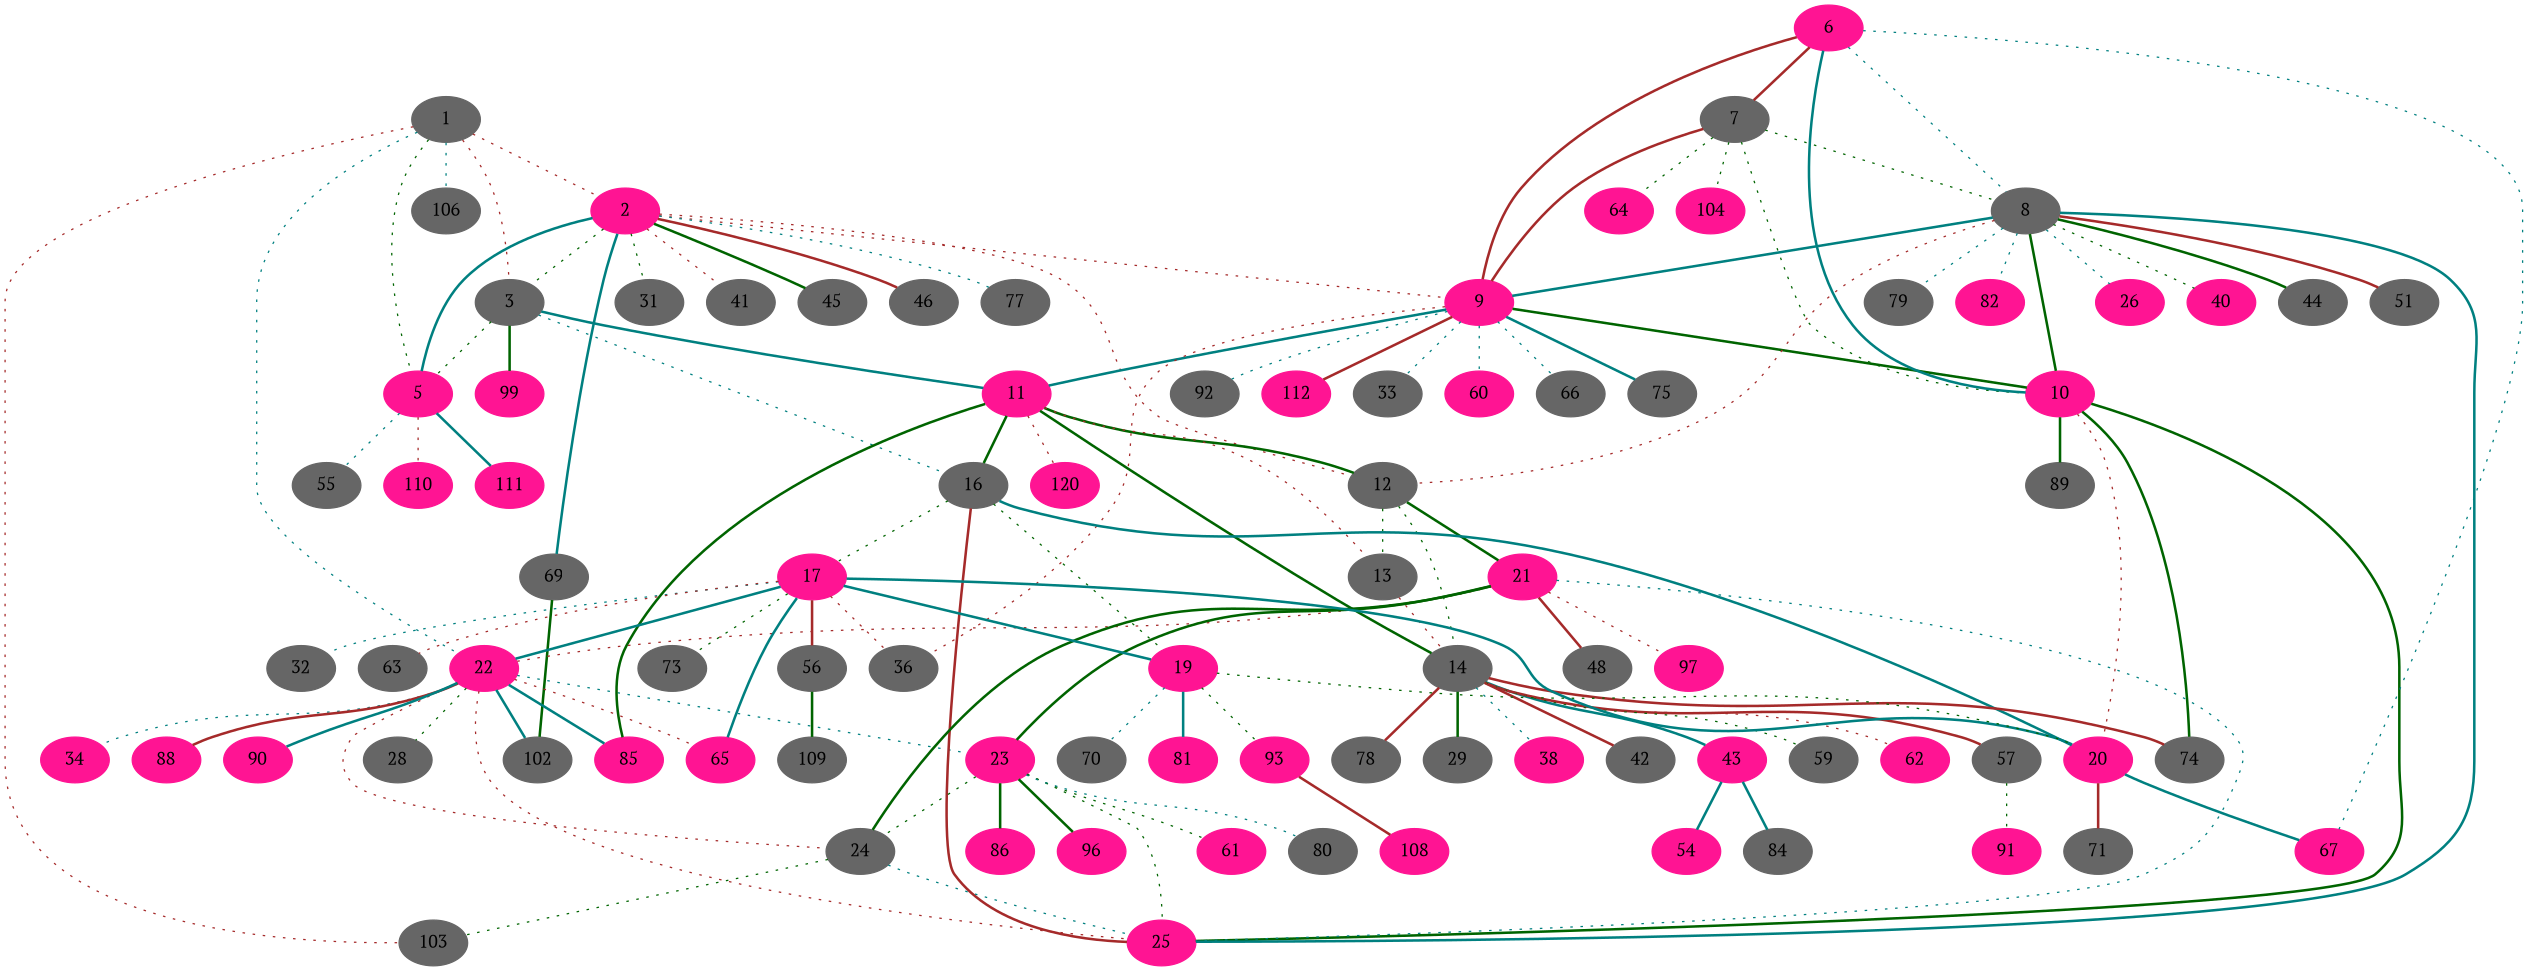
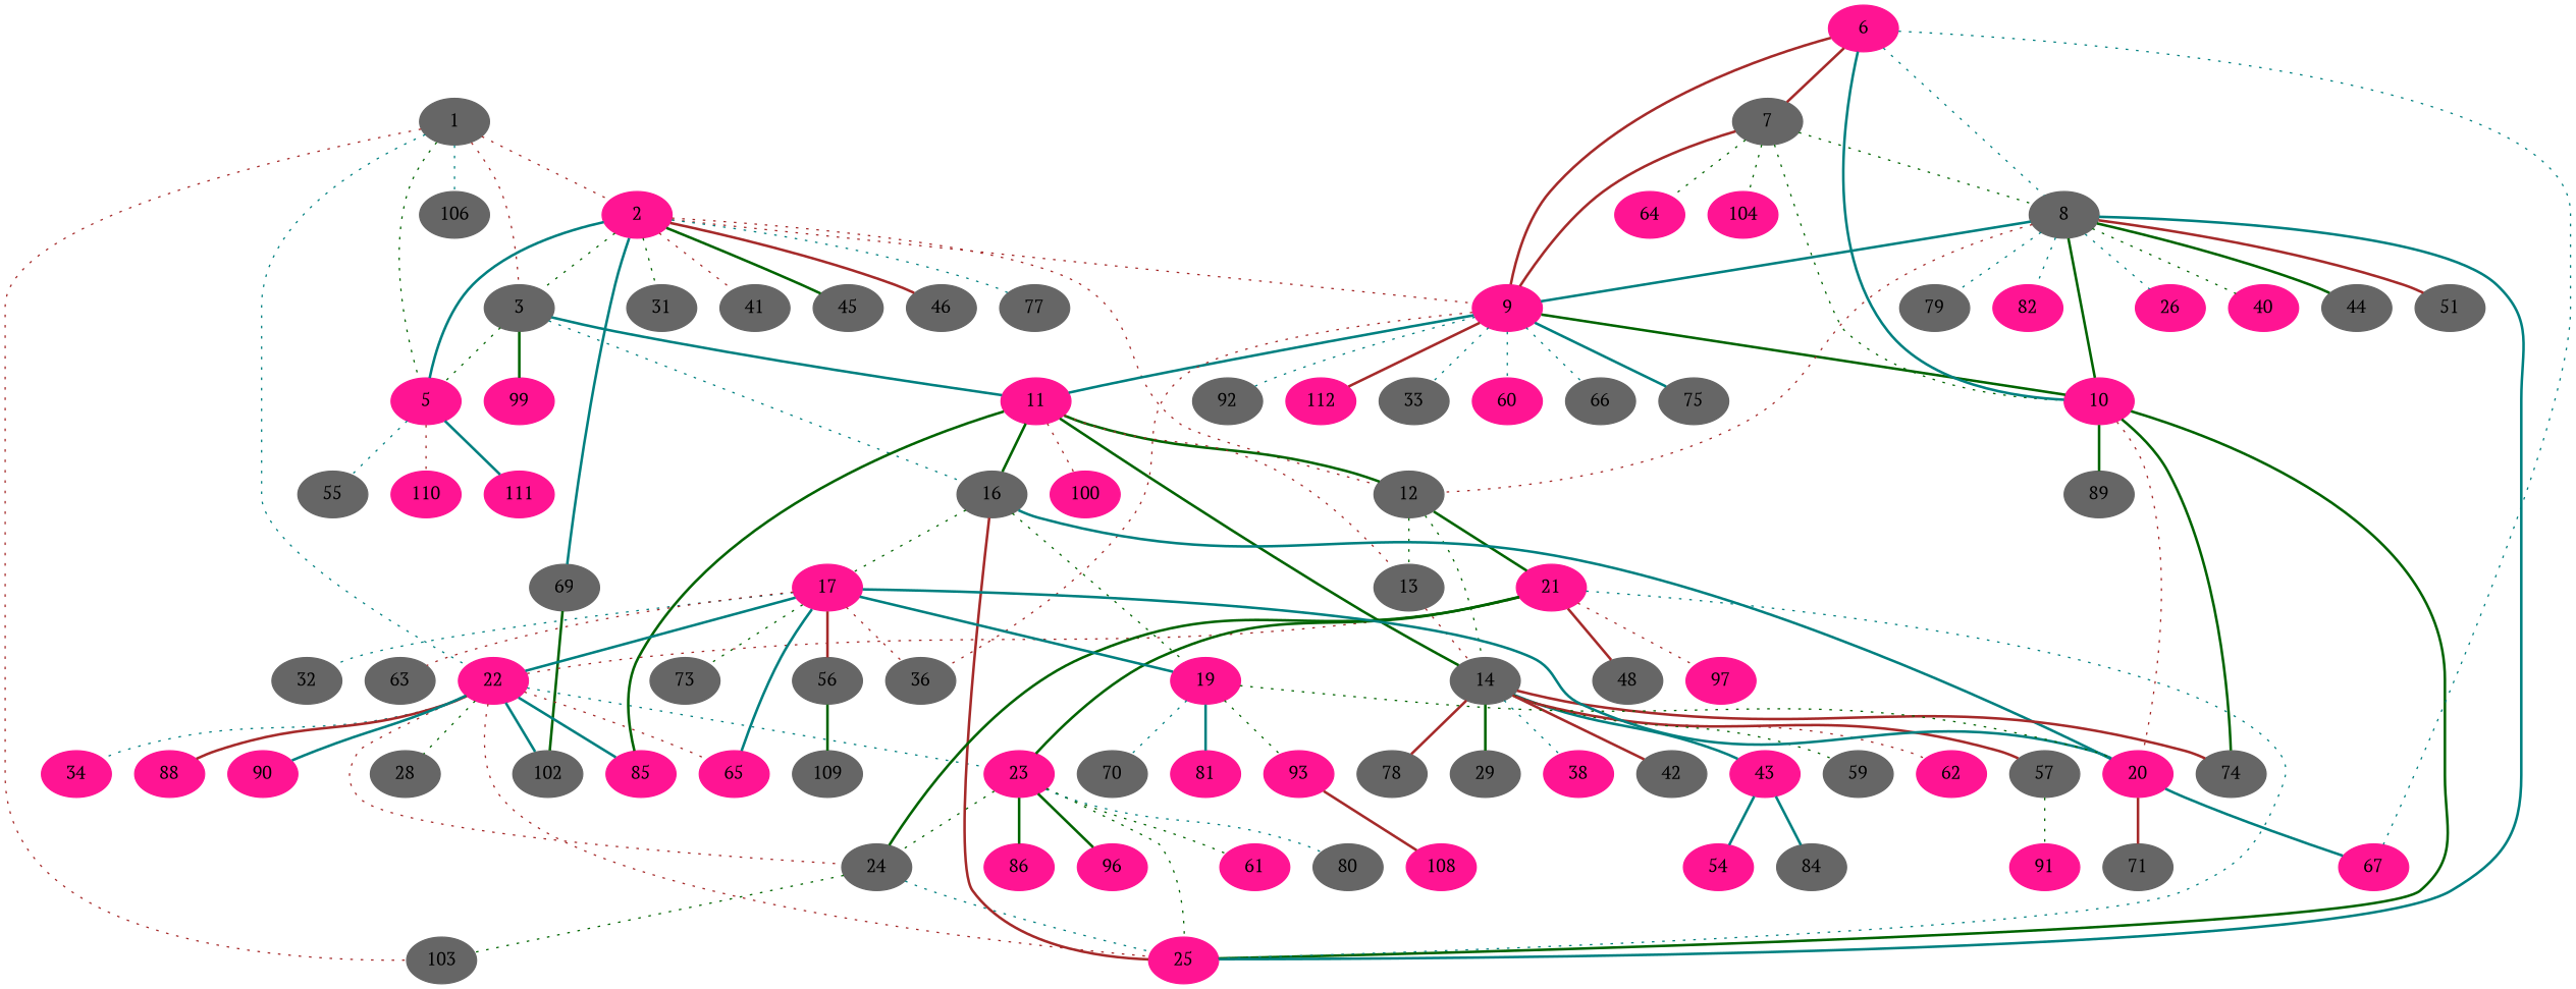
  graph {
    fontname="PT Serif"
    node [color=gray40 fontname="PT Serif" style=filled]
    edge [color=teal fontname="PT Serif" style=dotted]
    2 [color=deeppink super="+4"]
    3 [super="+52"]
    5 [color=deeppink super="+87"]
    9 [color=deeppink super="+27"]
    12 [super="+15"]
    31
    41
    45
    46
    69 [super="+95"]
    77
    1
    22 [color=deeppink super="+76"]
    103
    106
    11 [color=deeppink super="+50"]
    16 [super="+18"]
    99 [color=deeppink]
    55
    110 [color=deeppink]
    111 [color=deeppink]
    25 [color=deeppink super="+58"]
    85 [color=deeppink]
    65 [color=deeppink super="+107"]
    23 [color=deeppink super="+83"]
    24 [super="+98"]
    28
    34 [color=deeppink]
    88 [color=deeppink]
    90 [color=deeppink]
    102
    10 [color=deeppink super="+101"]
    33
    36 [super="+72"]
    60 [color=deeppink]
    66
    75
    92
    112 [color=deeppink]
    13
    14 [super="+30"]
    21 [color=deeppink super="+39"]
-   100 [color=deeppink label=120]
+   100 [color=deeppink]
    20 [color=deeppink super="+37"]
    17 [color=deeppink super="+47"]
    19 [color=deeppink super="+94"]
    7 [super="+35"]
    8 [super="+49"]
    64 [color=deeppink]
    104 [color=deeppink]
    6 [color=deeppink]
    67 [color=deeppink]
    26 [color=deeppink]
    40 [color=deeppink super="+53"]
    44
    51
    79
    82 [color=deeppink super="+105"]
    74
    89
    71
    29
    38 [color=deeppink]
    42
    43 [color=deeppink super="+68"]
    57
    59
    62 [color=deeppink]
    78
    48
    97 [color=deeppink]
    54 [color=deeppink]
    84
    91 [color=deeppink]
    32
    56
    63
    73
    70
    81 [color=deeppink]
    93 [color=deeppink]
    109
    108 [color=deeppink]
    61 [color=deeppink]
    80
    86 [color=deeppink]
    96 [color=deeppink]
    2 -- 3 [color=darkgreen weight=2]
    2 -- 5 [style=bold weight=2]
    2 -- 9 [color=brown]
    2 -- 12 [color=brown]
    2 -- 31 [color=darkgreen]
    2 -- 41 [color=brown]
    2 -- 45 [color=darkgreen style=bold]
    2 -- 46 [color=brown style=bold]
    2 -- 69 [style=bold]
    2 -- 77
    3 -- 5 [color=darkgreen]
    3 -- 11 [style=bold]
    3 -- 16
    3 -- 99 [color=darkgreen style=bold]
    5 -- 55
    5 -- 110 [color=brown]
    5 -- 111 [style=bold]
    9 -- 11 [style=bold]
    9 -- 10 [color=darkgreen style=bold]
    9 -- 33
    9 -- 36 [color=brown]
    9 -- 60
    9 -- 66
    9 -- 75 [style=bold]
    9 -- 92
    9 -- 112 [color=brown style=bold]
    12 -- 13 [color=darkgreen weight=2]
    12 -- 14 [color=darkgreen weight=2]
    12 -- 21 [color=darkgreen style=bold]
    69 -- 102 [color=darkgreen style=bold]
    1 -- 2 [color=brown weight=2]
    1 -- 3 [color=brown]
    1 -- 5 [color=darkgreen]
    1 -- 22
    1 -- 103 [color=brown]
    1 -- 106
    22 -- 25 [color=brown]
    22 -- 85 [style=bold]
    22 -- 65 [color=brown weight=2]
    22 -- 23
    22 -- 24 [color=brown]
    22 -- 28 [color=darkgreen]
    22 -- 34
    22 -- 88 [color=brown style=bold]
    22 -- 90 [style=bold]
    22 -- 102 [style=bold]
    11 -- 12 [color=darkgreen style=bold weight=2]
    11 -- 16 [color=darkgreen style=bold]
    11 -- 85 [color=darkgreen style=bold]
    11 -- 13 [color=brown]
    11 -- 14 [color=darkgreen style=bold]
    11 -- 100 [color=brown]
    16 -- 25 [color=brown style=bold]
    16 -- 20 [style=bold weight=2]
    16 -- 17 [color=darkgreen weight=2]
    16 -- 19 [color=darkgreen weight=2]
    23 -- 25 [color=darkgreen]
    23 -- 24 [color=darkgreen]
    23 -- 61 [color=darkgreen]
    23 -- 80
    23 -- 86 [color=darkgreen style=bold]
    23 -- 96 [color=darkgreen style=bold]
    24 -- 103 [color=darkgreen]
    24 -- 25
    10 -- 25 [color=darkgreen style=bold]
    10 -- 20 [color=brown]
    10 -- 74 [color=darkgreen style=bold]
    10 -- 89 [color=darkgreen style=bold]
    13 -- 14 [color=brown]
    14 -- 74 [color=brown style=bold]
    14 -- 29 [color=darkgreen style=bold]
    14 -- 38
    14 -- 42 [color=brown style=bold]
    14 -- 43 [style=bold]
    14 -- 57 [color=brown style=bold]
    14 -- 59 [color=darkgreen]
    14 -- 62 [color=brown]
    14 -- 78 [color=brown style=bold]
    21 -- 22 [color=brown]
    21 -- 25
    21 -- 23 [color=darkgreen style=bold]
    21 -- 24 [color=darkgreen style=bold]
    21 -- 48 [color=brown style=bold]
    21 -- 97 [color=brown]
    20 -- 67 [style=bold]
    20 -- 71 [color=brown style=bold]
    17 -- 22 [style=bold]
    17 -- 65 [style=bold]
    17 -- 36 [color=brown]
    17 -- 20 [style=bold]
    17 -- 19 [style=bold]
    17 -- 32
    17 -- 56 [color=brown style=bold]
    17 -- 63 [color=brown]
    17 -- 73 [color=darkgreen]
    19 -- 20 [color=darkgreen]
    19 -- 70
    19 -- 81 [style=bold]
    19 -- 93 [color=darkgreen]
    7 -- 9 [color=brown style=bold]
    7 -- 10 [color=darkgreen]
    7 -- 8 [color=darkgreen]
    7 -- 64 [color=darkgreen]
    7 -- 104 [color=darkgreen]
    8 -- 9 [style=bold]
    8 -- 12 [color=brown]
    8 -- 25 [style=bold]
    8 -- 10 [color=darkgreen style=bold]
    8 -- 26
    8 -- 40 [color=darkgreen]
    8 -- 44 [color=darkgreen style=bold]
    8 -- 51 [color=brown style=bold]
    8 -- 79
    8 -- 82
    6 -- 9 [color=brown style=bold]
    6 -- 10 [style=bold]
    6 -- 7 [color=brown style=bold]
    6 -- 8
    6 -- 67
    43 -- 54 [style=bold]
    43 -- 84 [style=bold]
    57 -- 91 [color=darkgreen]
    56 -- 109 [color=darkgreen style=bold]
    93 -- 108 [color=brown style=bold]
  }
